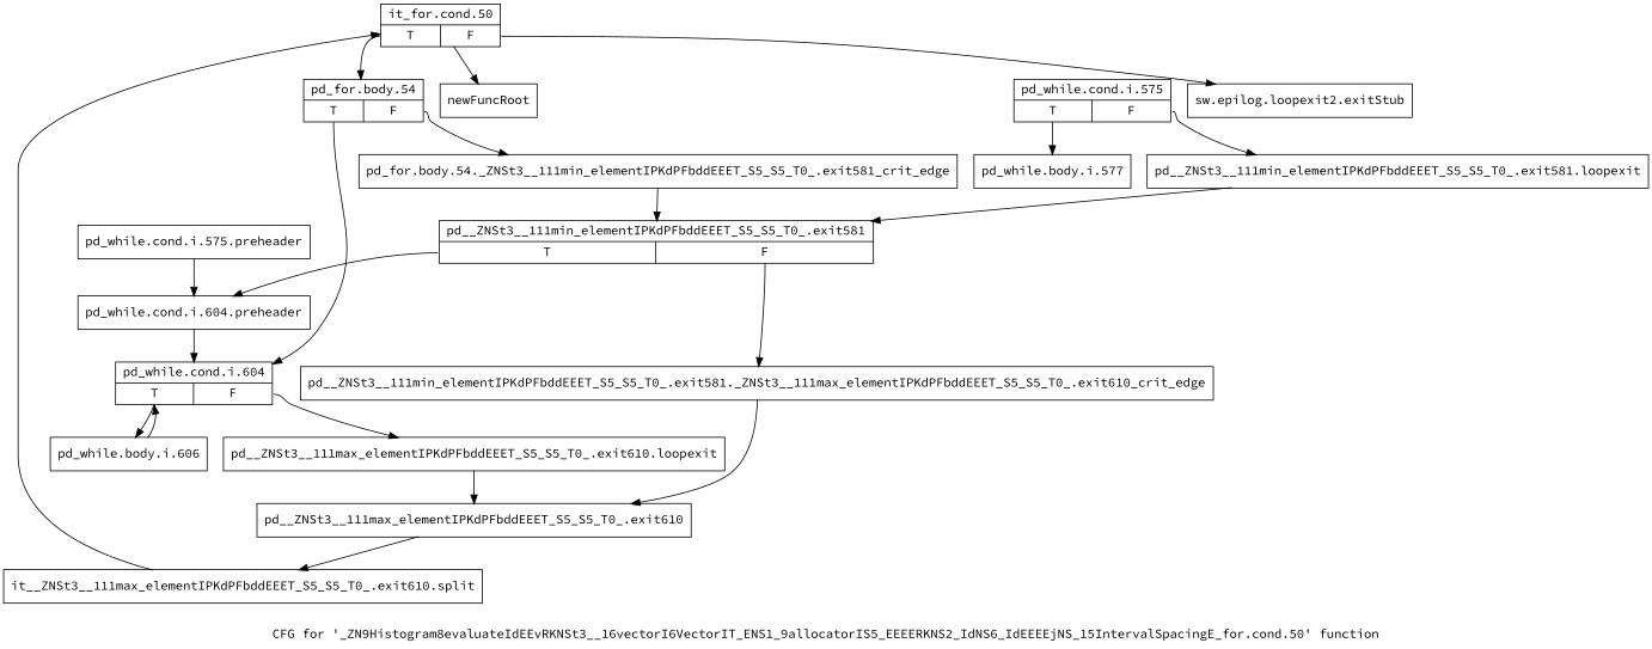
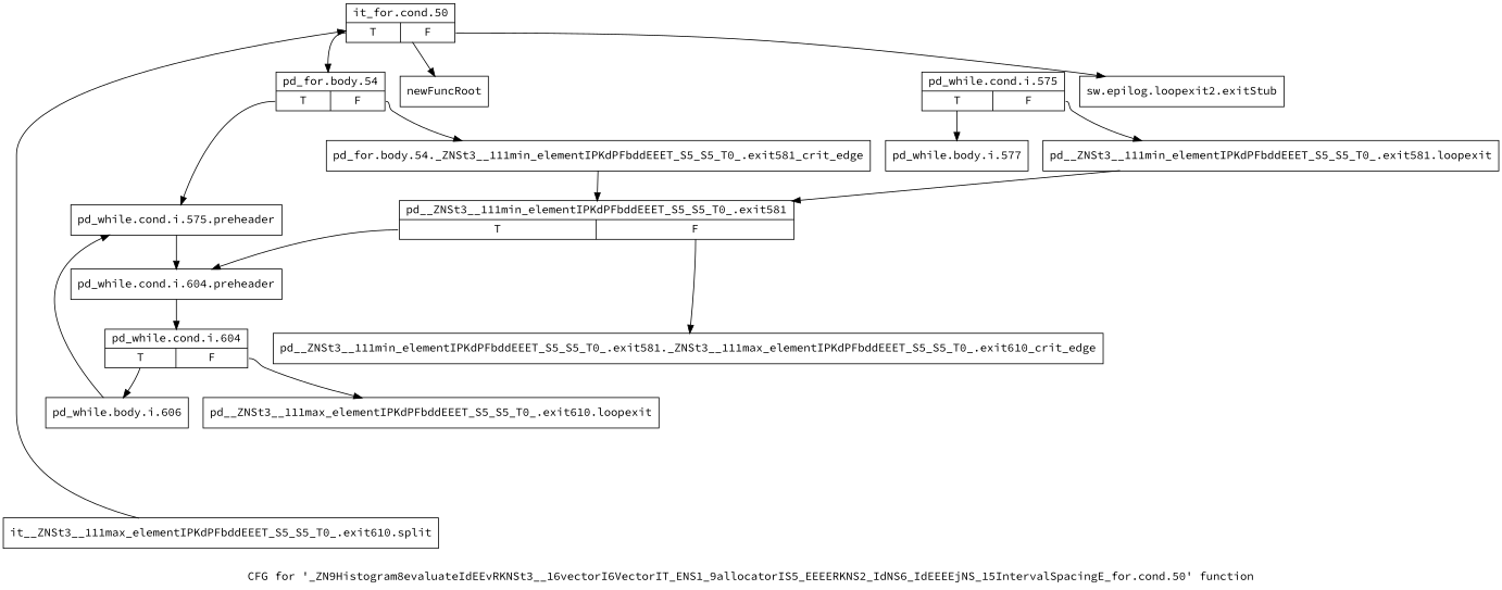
  digraph {
    fontname="Source Code Pro"
    label="CFG for '_ZN9Histogram8evaluateIdEEvRKNSt3__16vectorI6VectorIT_ENS1_9allocatorIS5_EEEERKNS2_IdNS6_IdEEEEjNS_15IntervalSpacingE_for.cond.50' function"
    node [fontname="Source Code Pro" shape=record]
    edge [fontname="Source Code Pro"]
    n1 [label="{newFuncRoot}"]
    n2 [label="{it_for.cond.50|{<s0>T|<s1>F}}"]
    n3 [label="{sw.epilog.loopexit2.exitStub}"]
    n4 [label="{pd_for.body.54|{<s0>T|<s1>F}}"]
    n5 [label="{pd_while.cond.i.575.preheader}"]
    n6 [label="{pd_for.body.54._ZNSt3__111min_elementIPKdPFbddEEET_S5_S5_T0_.exit581_crit_edge}"]
    n7 [label="{pd_while.cond.i.604.preheader}"]
    n8 [label="{pd__ZNSt3__111min_elementIPKdPFbddEEET_S5_S5_T0_.exit581|{<s0>T|<s1>F}}"]
    n9 [label="{pd_while.cond.i.575|{<s0>T|<s1>F}}"]
    n10 [label="{pd_while.body.i.577}"]
    n11 [label="{pd__ZNSt3__111min_elementIPKdPFbddEEET_S5_S5_T0_.exit581.loopexit}"]
    n12 [label="{pd__ZNSt3__111min_elementIPKdPFbddEEET_S5_S5_T0_.exit581._ZNSt3__111max_elementIPKdPFbddEEET_S5_S5_T0_.exit610_crit_edge}"]
    n13 [label="{pd_while.cond.i.604|{<s0>T|<s1>F}}"]
-   n14 [label="{pd__ZNSt3__111max_elementIPKdPFbddEEET_S5_S5_T0_.exit610}"]
    n15 [label="{pd_while.body.i.606}"]
    n16 [label="{pd__ZNSt3__111max_elementIPKdPFbddEEET_S5_S5_T0_.exit610.loopexit}"]
    n17 [label="{it__ZNSt3__111max_elementIPKdPFbddEEET_S5_S5_T0_.exit610.split}"]
    n2 -> n1
    n2 -> n3 [tailport=s1]
    n2 -> n4 [tailport=s0]
-   n4 -> n13 [tailport=s0]
+   n4 -> n5 [tailport=s0]
    n4 -> n6 [tailport=s1]
    n5 -> n7
    n6 -> n8
    n7 -> n13
    n8 -> n7 [tailport=s0]
    n8 -> n12 [tailport=s1]
    n9 -> n10 [tailport=s0]
    n9 -> n11 [tailport=s1]
    n11 -> n8
-   n12 -> n14
    n13 -> n15 [tailport=s0]
    n13 -> n16 [tailport=s1]
-   n14 -> n17
-   n15 -> n13
-   n16 -> n14
+   n15 -> n5
    n17 -> n2
  }
